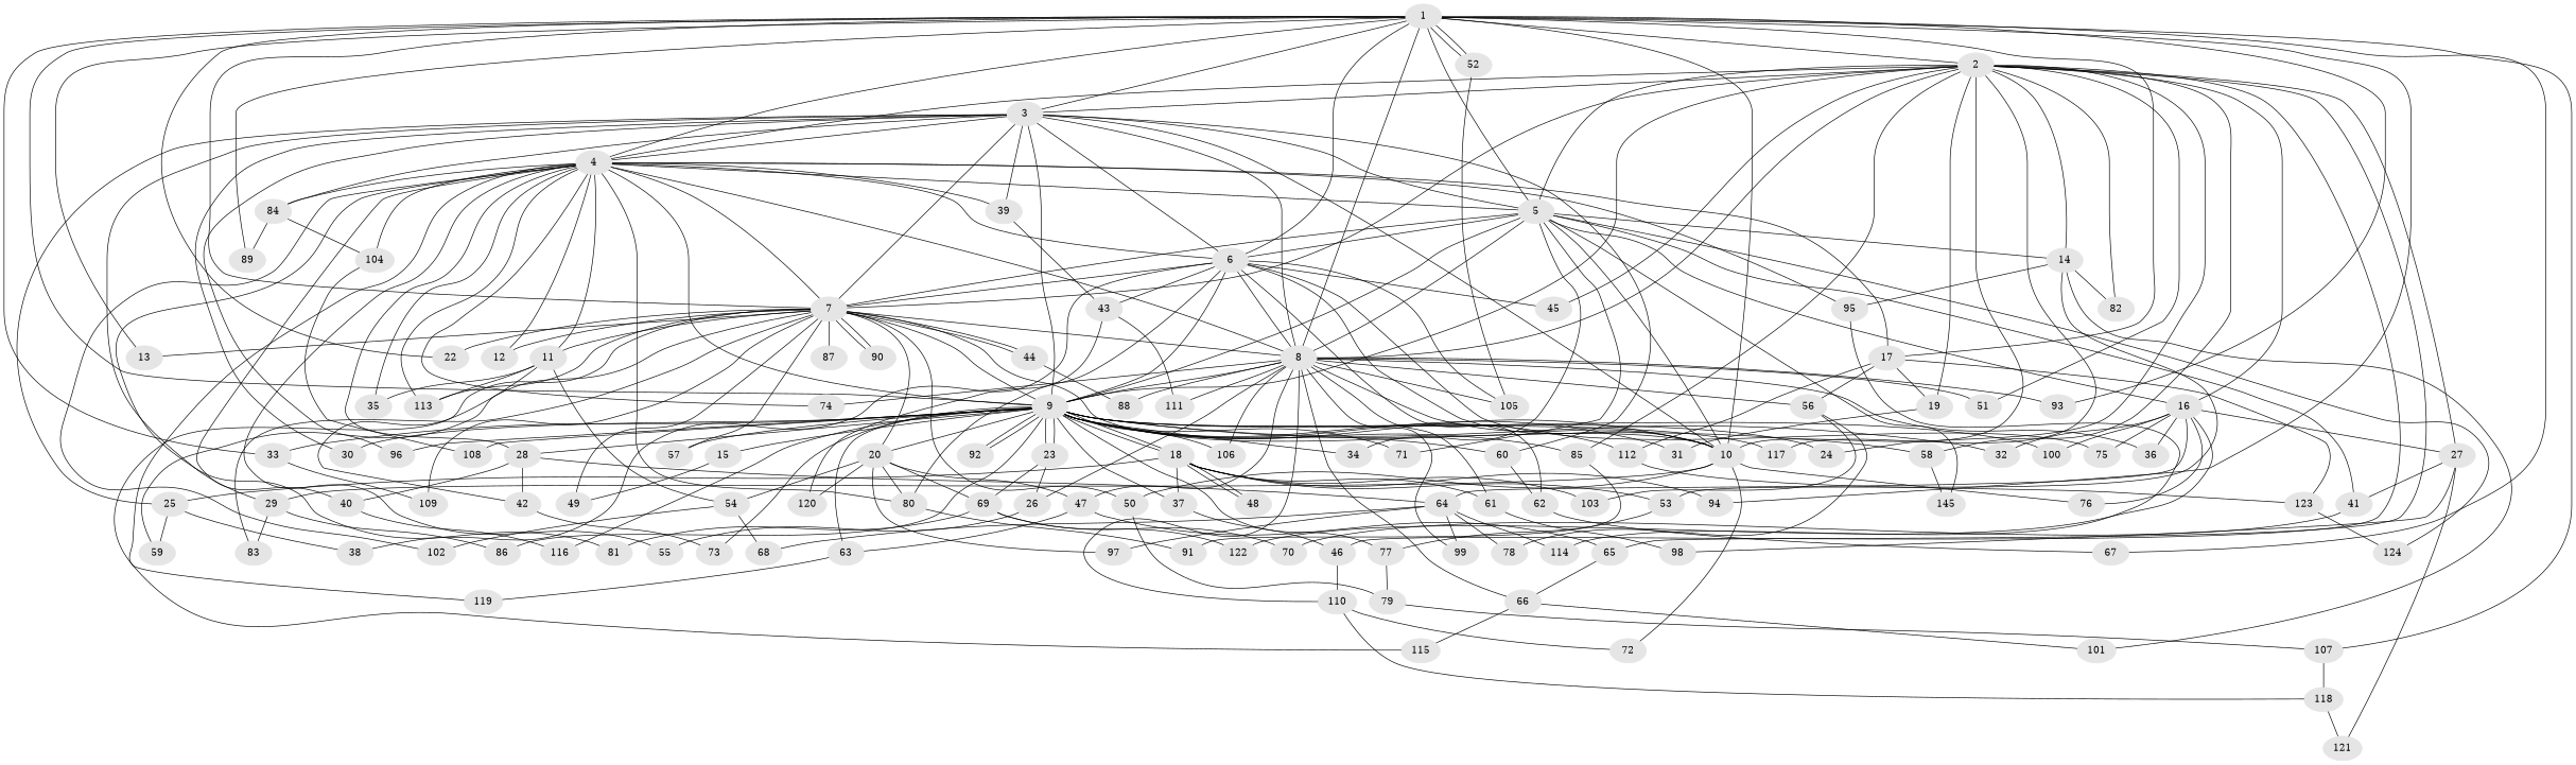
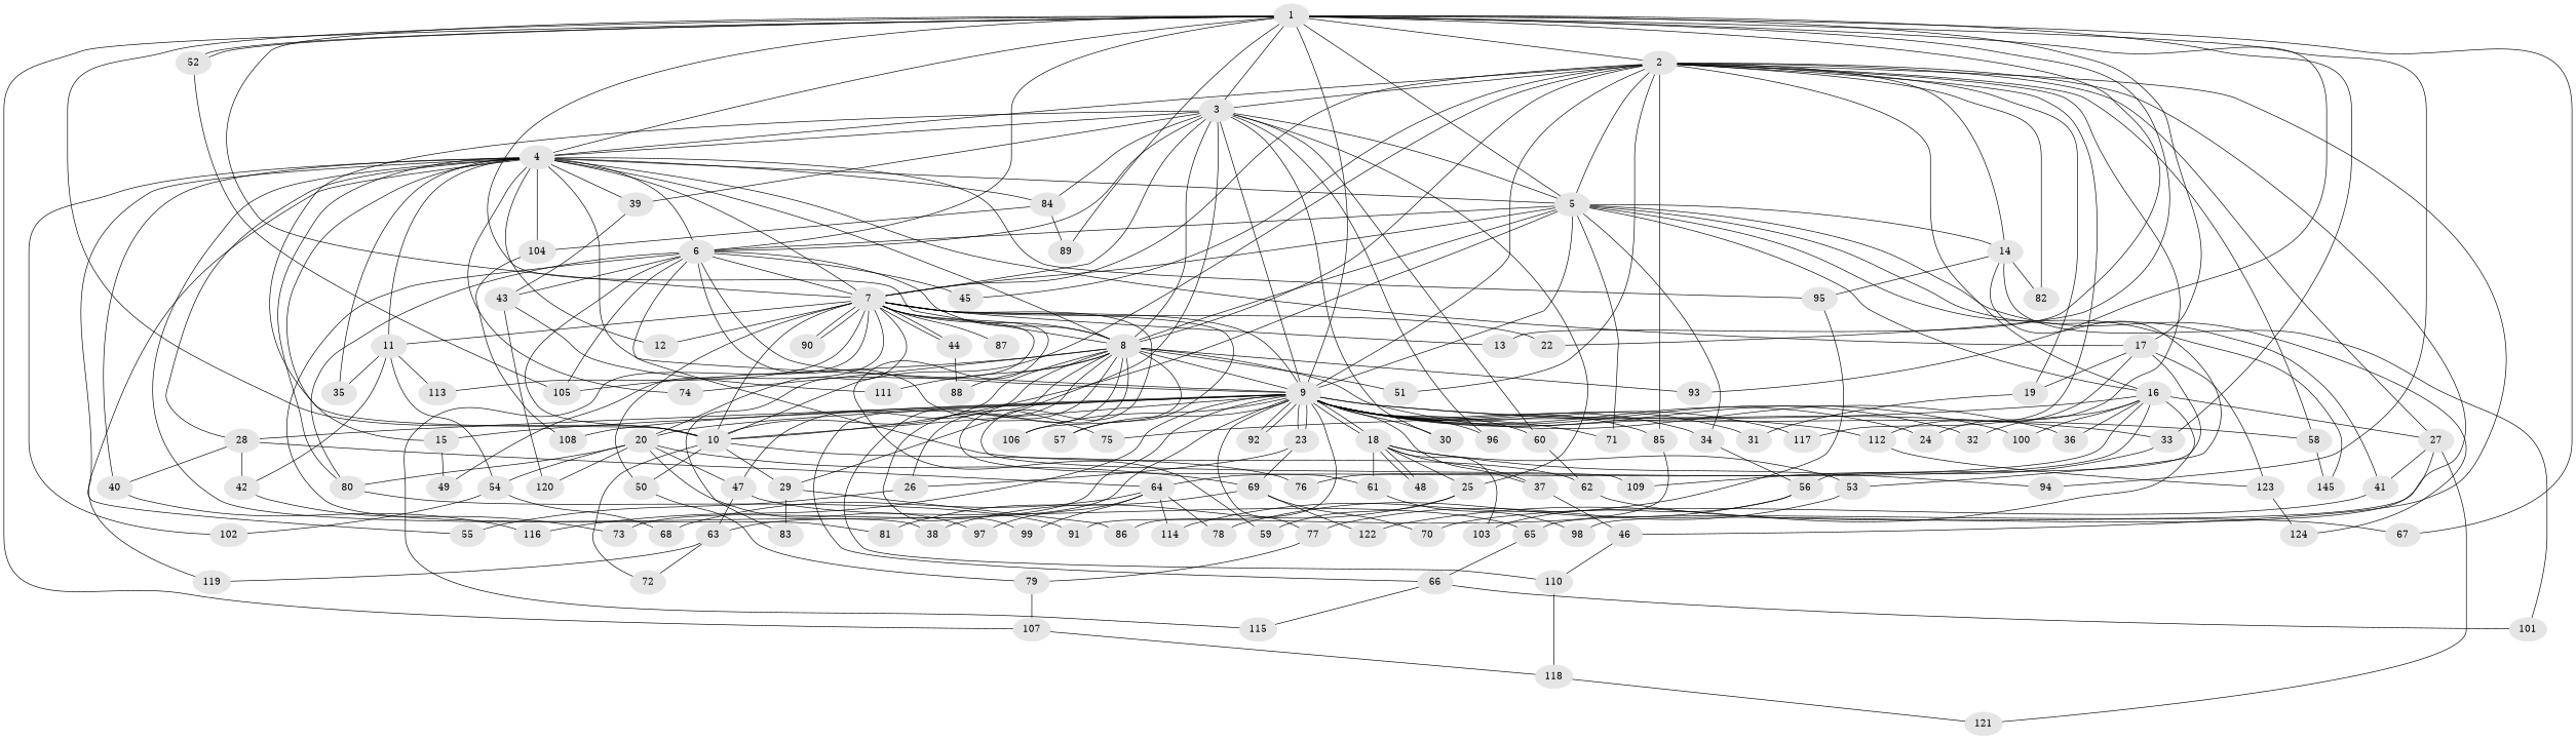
  graph {
    node [color=gray90 style=filled]
    1
    2
    3
    4
    5
    6
    7
    8
    9
    10
    13
    17
    22
    33
    52
    67
    89
    93
    94
    107
    14
    16
    19
    24
    27
    45
    46
    51
    58
    65
    82
    85
    117
    25
    29
    30
    39
    60
    84
    96
    11
    12
    15
    28
    35
    40
    55
    74
    81
    95
    102
    104
    119
    80
    34
    41
    71
    124
    n59 [label=145]
    38
    43
    62
    75
    20
    44
    49
    50
    57
    59
    83
    87
    90
    109
    113
    115
    26
    36
    47
    56
    61
    66
    88
    99
    105
    106
    110
    111
    18
    23
    31
    32
    37
    63
    73
    77
    86
    92
    100
    108
    112
    116
    72
    76
    123
    118
    53
    101
    64
    122
    98
    121
    91
    42
    54
    114
    70
    120
    69
    97
    79
    103
    78
    48
    68
    1 -- 2
    1 -- 3
    1 -- 4
    1 -- 5
    1 -- 6
    1 -- 7
    1 -- 8
    1 -- 9
    1 -- 10
    1 -- 13
    1 -- 17
    1 -- 22
    1 -- 33
    1 -- 52
    1 -- 52
    1 -- 67
    1 -- 89
    1 -- 93
    1 -- 94
    1 -- 107
    2 -- 3
    2 -- 4
    2 -- 5
    2 -- 7
    2 -- 8
    2 -- 9
    2 -- 10
    2 -- 14
    2 -- 16
    2 -- 19
    2 -- 24
    2 -- 27
    2 -- 45
    2 -- 46
    2 -- 51
    2 -- 58
    2 -- 65
    2 -- 82
    2 -- 85
    2 -- 117
    3 -- 4
    3 -- 5
    3 -- 6
    3 -- 7
    3 -- 8
    3 -- 9
    3 -- 10
    3 -- 25
    3 -- 29
    3 -- 30
    3 -- 39
    3 -- 60
    3 -- 84
    3 -- 96
    4 -- 5
    4 -- 6
    4 -- 7
    4 -- 8
    4 -- 9
    4 -- 17
    4 -- 39
    4 -- 84
    4 -- 11
    4 -- 12
-   4 -- 113
+   4 -- 15
    4 -- 28
    4 -- 35
    4 -- 40
    4 -- 55
    4 -- 74
    4 -- 81
    4 -- 95
    4 -- 102
    4 -- 104
    4 -- 119
    4 -- 80
    5 -- 6
    5 -- 7
    5 -- 8
    5 -- 9
    5 -- 10
    5 -- 14
    5 -- 16
    5 -- 34
    5 -- 41
    5 -- 71
    5 -- 124
    5 -- n59
    6 -- 7
    6 -- 8
    6 -- 9
    6 -- 10
    6 -- 45
    6 -- 80
    6 -- 38
    6 -- 43
    6 -- 62
    6 -- 75
    7 -- 8
    7 -- 9
    7 -- 10
    7 -- 13
    7 -- 22
    7 -- 11
    7 -- 12
    7 -- 20
    7 -- 44
    7 -- 44
    7 -- 49
    7 -- 50
    7 -- 57
    7 -- 59
    7 -- 83
    7 -- 87
    7 -- 90
    7 -- 90
    7 -- 109
    7 -- 113
    7 -- 115
    8 -- 9
    8 -- 10
    8 -- 93
    8 -- 51
    8 -- 74
    8 -- 26
    8 -- 36
    8 -- 47
-   8 -- 56
+   34 -- 56
    8 -- 61
    8 -- 66
    8 -- 88
    8 -- 99
    8 -- 105
    8 -- 106
    8 -- 110
    8 -- 111
    9 -- 10
    9 -- 33
    9 -- 24
    9 -- 58
    9 -- 85
    9 -- 117
    9 -- 30
    9 -- 60
    9 -- 96
    9 -- 15
    9 -- 28
    9 -- 34
    9 -- 71
    9 -- 20
    9 -- 57
    9 -- 106
    9 -- 18
    9 -- 18
    9 -- 23
    9 -- 23
    9 -- 31
    9 -- 32
    9 -- 37
    9 -- 63
    9 -- 73
    9 -- 77
    9 -- 86
    9 -- 92
    9 -- 92
    9 -- 100
    9 -- 108
    9 -- 112
    9 -- 116
    10 -- 29
    10 -- 50
    10 -- 72
    10 -- 76
    17 -- 19
    17 -- 56
    17 -- 112
    17 -- 123
    33 -- 109
    52 -- 105
    107 -- 118
    14 -- 82
    14 -- 95
    14 -- 53
    14 -- 101
    16 -- 27
    16 -- 75
    16 -- 36
    16 -- 32
    16 -- 100
    16 -- 76
    16 -- 64
    16 -- 122
    19 -- 31
    27 -- 41
    27 -- 98
    27 -- 121
    46 -- 110
    58 -- n59
    65 -- 66
    85 -- 91
    25 -- 38
    25 -- 59
    29 -- 83
    29 -- 86
    39 -- 43
    60 -- 62
    84 -- 89
    84 -- 104
    11 -- 35
    11 -- 113
    11 -- 42
    11 -- 54
    15 -- 49
    28 -- 40
    28 -- 64
    28 -- 42
    40 -- 116
    95 -- 114
    104 -- 108
    80 -- 91
    41 -- 70
    43 -- 111
    43 -- 120
    62 -- 67
    20 -- 80
    20 -- 47
    20 -- 54
    20 -- 120
    20 -- 69
    20 -- 97
    44 -- 88
    50 -- 79
    26 -- 55
    47 -- 65
    47 -- 63
    56 -- 103
    56 -- 78
    61 -- 98
    66 -- 115
    66 -- 101
    105 -- 6
    110 -- 118
    18 -- 94
    18 -- 25
    18 -- 61
    18 -- 37
    18 -- 53
    18 -- 103
    18 -- 48
    18 -- 48
    23 -- 26
    23 -- 69
    37 -- 46
    63 -- 119
-   110 -- 72
+   63 -- 72
    77 -- 79
    112 -- 123
    123 -- 124
    118 -- 121
    53 -- 77
    64 -- 99
    64 -- 114
    64 -- 97
    64 -- 78
    64 -- 68
    42 -- 73
    54 -- 102
    54 -- 68
    69 -- 81
    69 -- 122
    69 -- 70
    79 -- 107
  }
